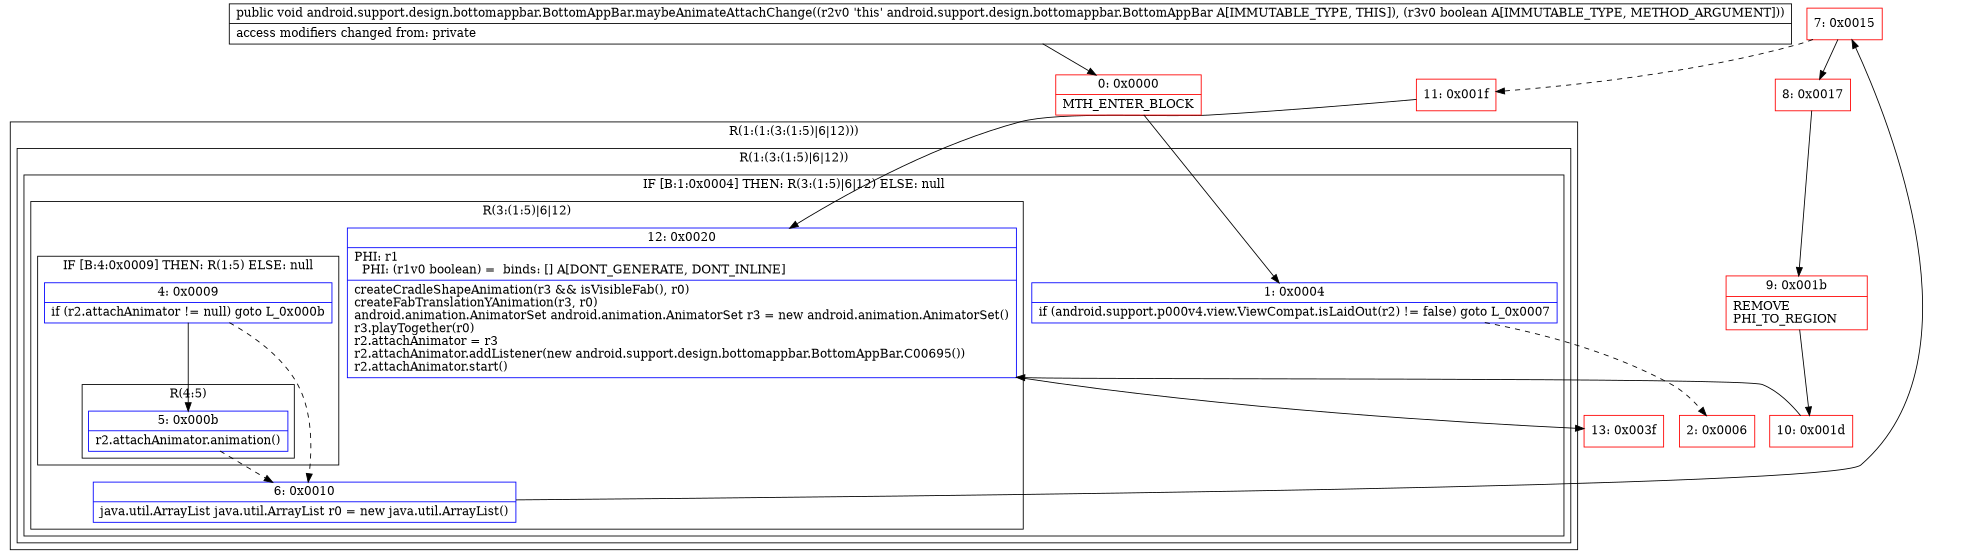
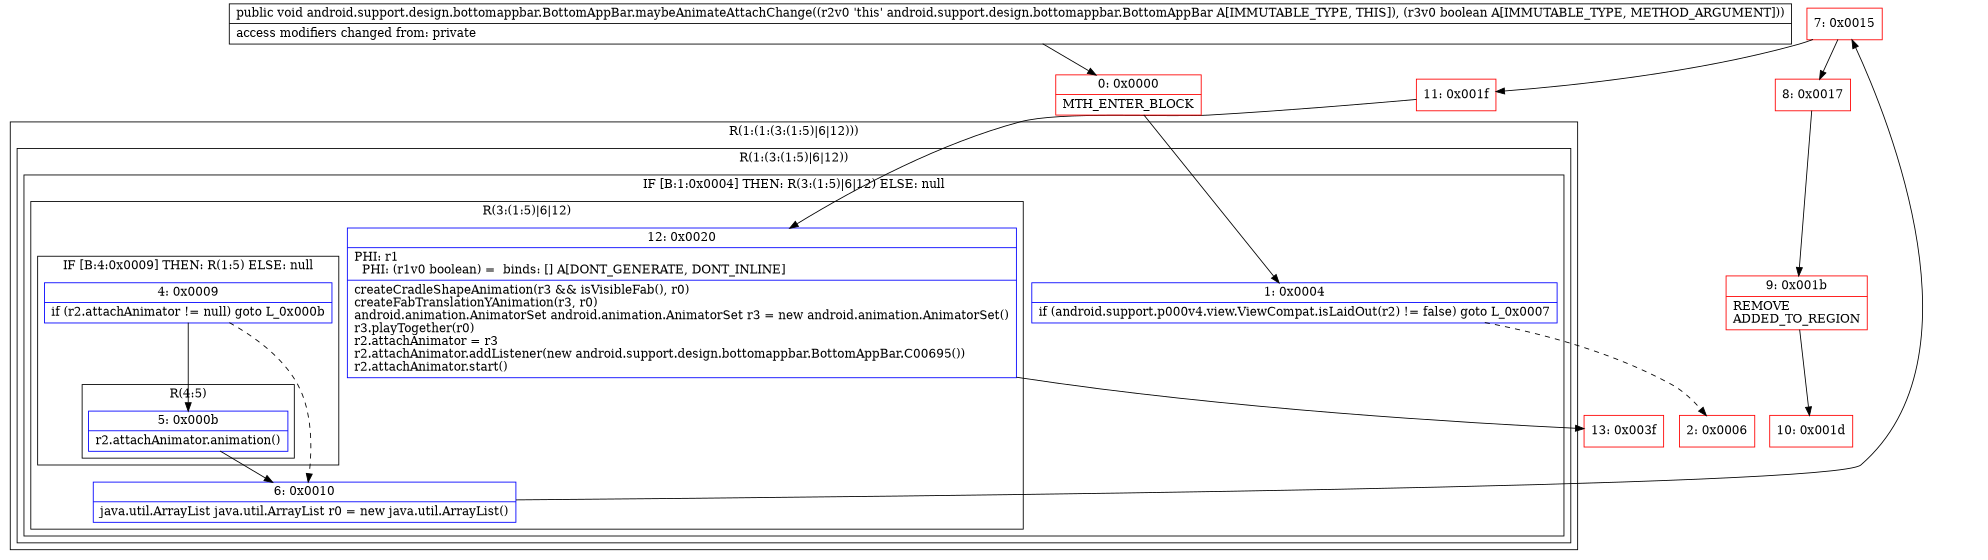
  digraph {
    node [color=red shape=record]
    n1 [color=blue label="{5\:\ 0x000b|r2.attachAnimator.animation()\l}"]
    n2 [color=blue label="{4\:\ 0x0009|if (r2.attachAnimator != null) goto L_0x000b\l}"]
    n3 [color=blue label="{6\:\ 0x0010|java.util.ArrayList java.util.ArrayList r0 = new java.util.ArrayList()\l}"]
    n4 [color=blue label="{12\:\ 0x0020|PHI: r1 \l  PHI: (r1v0 boolean) =  binds: [] A[DONT_GENERATE, DONT_INLINE]\l|createCradleShapeAnimation(r3 && isVisibleFab(), r0)\lcreateFabTranslationYAnimation(r3, r0)\landroid.animation.AnimatorSet android.animation.AnimatorSet r3 = new android.animation.AnimatorSet()\lr3.playTogether(r0)\lr2.attachAnimator = r3\lr2.attachAnimator.addListener(new android.support.design.bottomappbar.BottomAppBar.C00695())\lr2.attachAnimator.start()\l}"]
    n5 [color=blue label="{1\:\ 0x0004|if (android.support.p000v4.view.ViewCompat.isLaidOut(r2) != false) goto L_0x0007\l}"]
    n6 [label="{7\:\ 0x0015}"]
    n7 [label="{13\:\ 0x003f}"]
    n8 [label="{2\:\ 0x0006}"]
    n9 [label="{8\:\ 0x0017}"]
    n10 [label="{11\:\ 0x001f}"]
    n11 [label="{0\:\ 0x0000|MTH_ENTER_BLOCK\l}"]
-   n12 [label="{9\:\ 0x001b|REMOVE\lPHI_TO_REGION\l}"]
+   n12 [label="{9\:\ 0x001b|REMOVE\lADDED_TO_REGION\l}"]
    n13 [label="{10\:\ 0x001d}"]
    n14 [label="{public void android.support.design.bottomappbar.BottomAppBar.maybeAnimateAttachChange((r2v0 'this' android.support.design.bottomappbar.BottomAppBar A[IMMUTABLE_TYPE, THIS]), (r3v0 boolean A[IMMUTABLE_TYPE, METHOD_ARGUMENT]))  | access modifiers changed from: private\l}" color=""]
    subgraph cluster_1 {
      label="R(1:(1:(3:(1:5)|6|12)))"
      subgraph cluster_2 {
        label="R(1:(3:(1:5)|6|12))"
        subgraph cluster_3 {
          label="IF [B:1:0x0004] THEN: R(3:(1:5)|6|12) ELSE: null"
          n5
          subgraph cluster_4 {
            label="R(3:(1:5)|6|12)"
            n3
            n4
            subgraph cluster_5 {
              label="IF [B:4:0x0009] THEN: R(1:5) ELSE: null"
              n2
              subgraph cluster_6 {
                label="R(4:5)"
                n1
              }
            }
          }
        }
      }
    }
-   n1 -> n3 [style=dashed]
+   n1 -> n3
    n2 -> n1
    n2 -> n3 [style=dashed]
    n3 -> n6
    n4 -> n7
    n5 -> n8 [style=dashed]
    n6 -> n9
-   n6 -> n10 [style=dashed]
+   n6 -> n10
    n9 -> n12
    n10 -> n4
    n11 -> n5
    n12 -> n13
-   n13 -> n4
    n14 -> n11
  }
